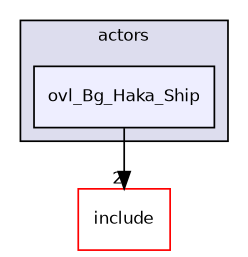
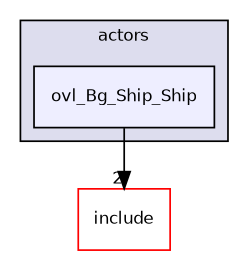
  digraph {
    compound=true
    node [fontname=Helvetica fontsize=10 shape=box style=filled]
-   n1 [fillcolor="#eeeeff" label=ovl_Bg_Haka_Ship pencolor=black]
+   n1 [fillcolor="#eeeeff" label=ovl_Bg_Ship_Ship pencolor=black]
    n2 [color=red fillcolor=white label=include]
    subgraph cluster_1 {
      bgcolor="#ddddee"
      fontname=Helvetica
      fontsize=10
      label=actors
      pencolor=black
      n1
    }
    n1 -> n2 [headlabel=2 labeldistance=1.5 labelfontname=Helvetica labelfontsize=10]
  }
